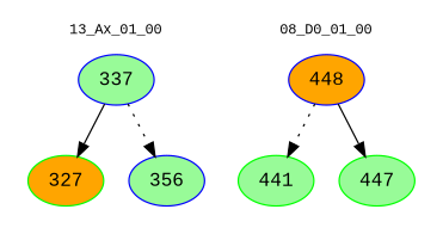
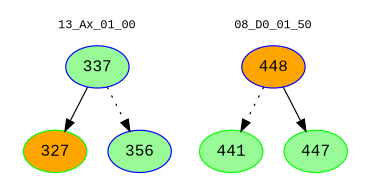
  digraph {
    fontname="Liberation Mono"
    node [color=blue fillcolor=palegreen fontname="Liberation Mono" style=filled]
    edge [color=black fontname="Liberation Mono" style=solid]
    n1 [label=337]
    n2 [color=green fillcolor=orange label=327]
    n3 [label=356]
    n4 [fillcolor=orange label=448]
    n5 [color=green label=441]
    n6 [color=green label=447]
    subgraph cluster_1 {
      color=white
      fontsize=10
      label="13_Ax_01_00"
      n1
      n2
      n3
    }
    subgraph cluster_2 {
      color=white
      fontsize=10
-     label="08_D0_01_00"
+     label="08_D0_01_50"
      n4
      n5
      n6
    }
    n1 -> n2
    n1 -> n3 [style=dotted]
    n4 -> n5 [style=dotted]
    n4 -> n6
  }
